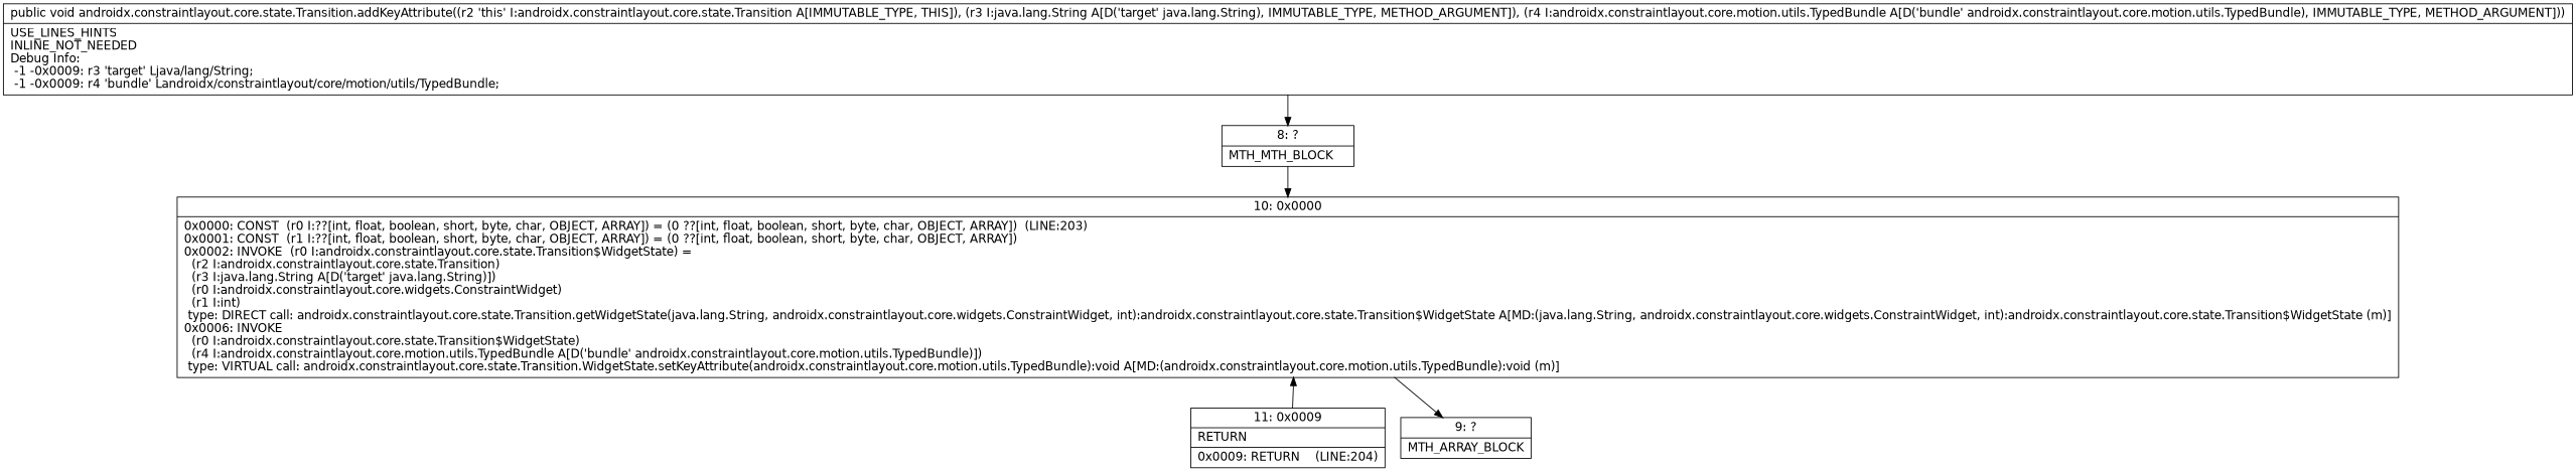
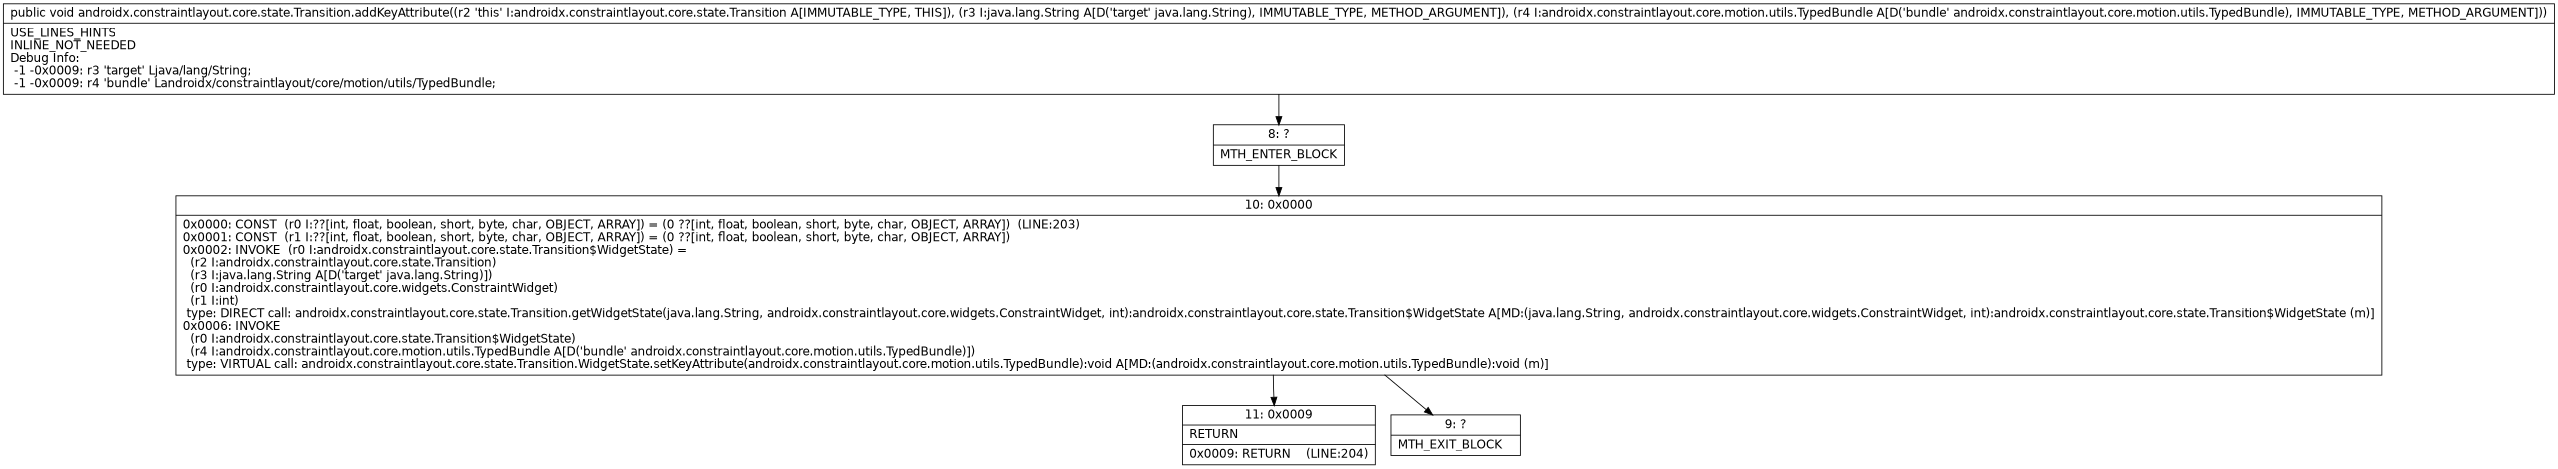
  digraph {
    fontname="DejaVu Sans"
    node [fontname="DejaVu Sans" shape=record]
    edge [fontname="DejaVu Sans"]
-   n1 [label="{8\:\ ?|MTH_MTH_BLOCK\l}"]
+   n1 [label="{8\:\ ?|MTH_ENTER_BLOCK\l}"]
    n2 [label="{10\:\ 0x0000|0x0000: CONST  (r0 I:??[int, float, boolean, short, byte, char, OBJECT, ARRAY]) = (0 ??[int, float, boolean, short, byte, char, OBJECT, ARRAY])  (LINE:203)\l0x0001: CONST  (r1 I:??[int, float, boolean, short, byte, char, OBJECT, ARRAY]) = (0 ??[int, float, boolean, short, byte, char, OBJECT, ARRAY]) \l0x0002: INVOKE  (r0 I:androidx.constraintlayout.core.state.Transition$WidgetState) = \l  (r2 I:androidx.constraintlayout.core.state.Transition)\l  (r3 I:java.lang.String A[D('target' java.lang.String)])\l  (r0 I:androidx.constraintlayout.core.widgets.ConstraintWidget)\l  (r1 I:int)\l type: DIRECT call: androidx.constraintlayout.core.state.Transition.getWidgetState(java.lang.String, androidx.constraintlayout.core.widgets.ConstraintWidget, int):androidx.constraintlayout.core.state.Transition$WidgetState A[MD:(java.lang.String, androidx.constraintlayout.core.widgets.ConstraintWidget, int):androidx.constraintlayout.core.state.Transition$WidgetState (m)]\l0x0006: INVOKE  \l  (r0 I:androidx.constraintlayout.core.state.Transition$WidgetState)\l  (r4 I:androidx.constraintlayout.core.motion.utils.TypedBundle A[D('bundle' androidx.constraintlayout.core.motion.utils.TypedBundle)])\l type: VIRTUAL call: androidx.constraintlayout.core.state.Transition.WidgetState.setKeyAttribute(androidx.constraintlayout.core.motion.utils.TypedBundle):void A[MD:(androidx.constraintlayout.core.motion.utils.TypedBundle):void (m)]\l}"]
    n3 [label="{11\:\ 0x0009|RETURN\l|0x0009: RETURN    (LINE:204)\l}"]
-   n4 [label="{9\:\ ?|MTH_ARRAY_BLOCK\l}"]
+   n4 [label="{9\:\ ?|MTH_EXIT_BLOCK\l}"]
    n5 [label="{public void androidx.constraintlayout.core.state.Transition.addKeyAttribute((r2 'this' I:androidx.constraintlayout.core.state.Transition A[IMMUTABLE_TYPE, THIS]), (r3 I:java.lang.String A[D('target' java.lang.String), IMMUTABLE_TYPE, METHOD_ARGUMENT]), (r4 I:androidx.constraintlayout.core.motion.utils.TypedBundle A[D('bundle' androidx.constraintlayout.core.motion.utils.TypedBundle), IMMUTABLE_TYPE, METHOD_ARGUMENT]))  | USE_LINES_HINTS\lINLINE_NOT_NEEDED\lDebug Info:\l  \-1 \-0x0009: r3 'target' Ljava\/lang\/String;\l  \-1 \-0x0009: r4 'bundle' Landroidx\/constraintlayout\/core\/motion\/utils\/TypedBundle;\l}"]
    n1 -> n2
-   n3 -> n2
+   n2 -> n3
    n2 -> n4
    n5 -> n1
  }
